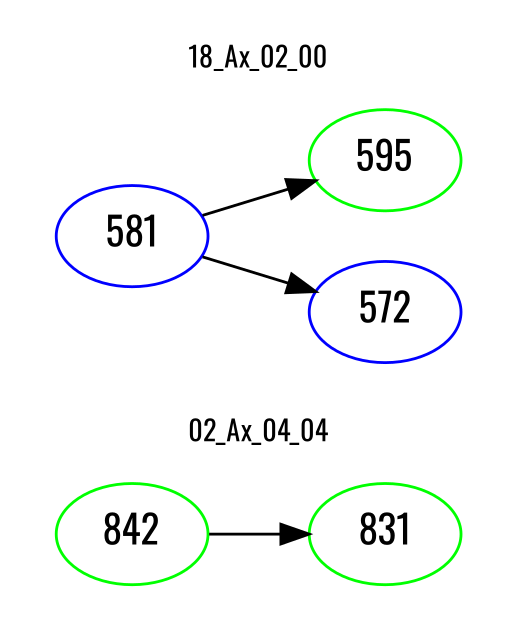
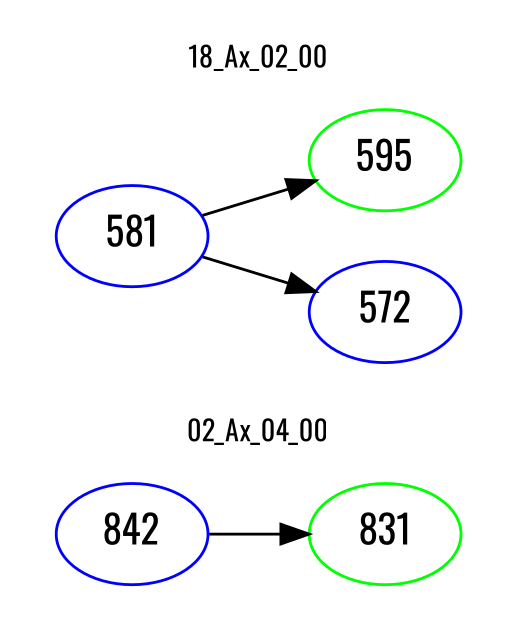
  digraph {
    fontname=Oswald
    rankdir=LR
    node [color=blue fontname=Oswald]
    edge [color=black fontname=Oswald]
-   n1 [color=green label=842]
+   n1 [label=842]
    n2 [color=green label=831]
    n3 [label=581]
    n4 [label=572]
    n5 [color=green label=595]
    subgraph cluster_1 {
      color=white
      fontsize=10
-     label="02_Ax_04_04"
+     label="02_Ax_04_00"
      n1
      n2
    }
    subgraph cluster_2 {
      color=white
      fontsize=10
      label="18_Ax_02_00"
      n3
      n4
      n5
    }
    n1 -> n2
    n3 -> n4
    n3 -> n5
  }
